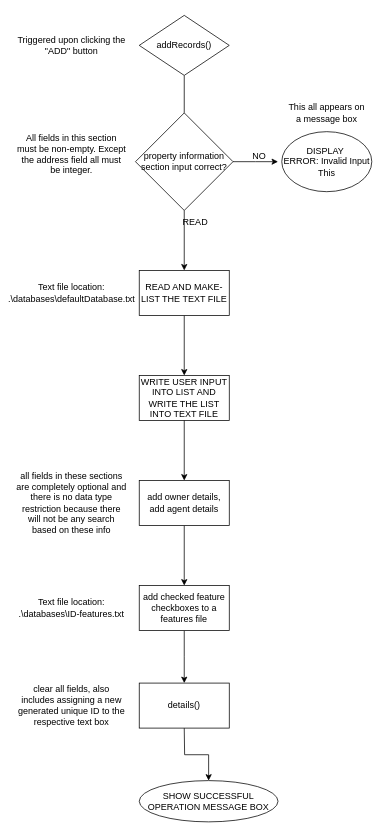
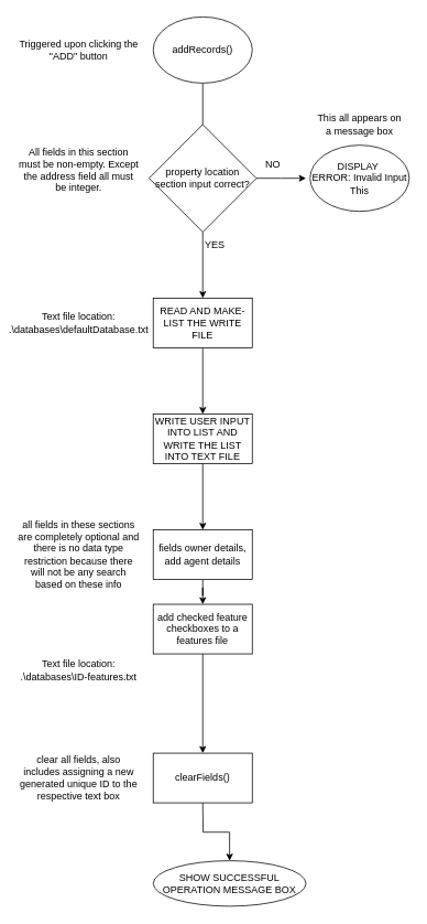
  <mxCell id="0" />
  <mxCell id="1" parent="0" />
  <mxCell id="2" value="All fields in this section must be non-empty. Except the address field all must be integer." style="text;html=1;strokeColor=none;fillColor=none;align=center;verticalAlign=middle;whiteSpace=wrap;rounded=0;" parent="1" vertex="1"><mxGeometry x="20" y="195" width="150" height="20" as="geometry" /></mxCell>
  <mxCell id="3" style="edgeStyle=orthogonalEdgeStyle;rounded=0;orthogonalLoop=1;jettySize=auto;html=1;exitX=1;exitY=0.5;exitDx=0;exitDy=0;" parent="1" source="4" edge="1"><mxGeometry relative="1" as="geometry"><mxPoint x="370" y="215" as="targetPoint" /></mxGeometry></mxCell>
- <mxCell id="4" value="&lt;span&gt;property information section input correct?&lt;/span&gt;" style="rhombus;whiteSpace=wrap;html=1;" parent="1" vertex="1"><mxGeometry x="180" y="150" width="130" height="130" as="geometry" /></mxCell>
- <mxCell id="5" value="NO" style="text;html=1;strokeColor=none;fillColor=none;align=center;verticalAlign=middle;whiteSpace=wrap;rounded=0;" parent="1" vertex="1"><mxGeometry x="325" y="198" width="40" height="20" as="geometry" /></mxCell>
+ <mxCell id="4" value="&lt;span&gt;property location section input correct?&lt;/span&gt;" style="rhombus;whiteSpace=wrap;html=1;" parent="1" vertex="1"><mxGeometry x="180" y="150" width="130" height="130" as="geometry" /></mxCell>
+ <mxCell id="5" value="NO" style="text;html=1;strokeColor=none;fillColor=none;align=center;verticalAlign=middle;whiteSpace=wrap;rounded=0;" parent="1" vertex="1"><mxGeometry x="310" y="188" width="40" height="20" as="geometry" /></mxCell>
  <mxCell id="6" value="" style="edgeStyle=orthogonalEdgeStyle;rounded=0;orthogonalLoop=1;jettySize=auto;html=1;" parent="1" edge="1"><mxGeometry relative="1" as="geometry"><mxPoint x="245" y="280" as="sourcePoint" /><mxPoint x="245" y="360" as="targetPoint" /></mxGeometry></mxCell>
  <mxCell id="7" value="" style="edgeStyle=orthogonalEdgeStyle;rounded=0;orthogonalLoop=1;jettySize=auto;html=1;" parent="1" source="8" target="10" edge="1"><mxGeometry relative="1" as="geometry" /></mxCell>
- <mxCell id="8" value="&lt;span&gt;READ AND MAKE-LIST THE TEXT FILE&lt;/span&gt;" style="whiteSpace=wrap;html=1;" parent="1" vertex="1"><mxGeometry x="185" y="360" width="120" height="60" as="geometry" /></mxCell>
+ <mxCell id="8" value="&lt;span&gt;READ AND MAKE-LIST THE WRITE FILE&lt;/span&gt;" style="whiteSpace=wrap;html=1;" parent="1" vertex="1"><mxGeometry x="185" y="360" width="120" height="60" as="geometry" /></mxCell>
  <mxCell id="9" value="" style="edgeStyle=orthogonalEdgeStyle;rounded=0;orthogonalLoop=1;jettySize=auto;html=1;" parent="1" target="12" edge="1"><mxGeometry relative="1" as="geometry"><mxPoint x="245" y="970" as="sourcePoint" /></mxGeometry></mxCell>
  <mxCell id="10" value="WRITE USER INPUT INTO LIST AND WRITE THE LIST INTO TEXT FILE" style="whiteSpace=wrap;html=1;" parent="1" vertex="1"><mxGeometry x="185" y="500" width="120" height="60" as="geometry" /></mxCell>
  <mxCell id="11" value="&lt;span&gt;DISPLAY&amp;nbsp;&lt;/span&gt;&lt;br&gt;&lt;span&gt;ERROR: Invalid Input This&lt;/span&gt;" style="ellipse;whiteSpace=wrap;html=1;" parent="1" vertex="1"><mxGeometry x="375" y="175" width="120" height="80" as="geometry" /></mxCell>
  <mxCell id="12" value="SHOW SUCCESSFUL OPERATION MESSAGE BOX" style="ellipse;whiteSpace=wrap;html=1;" parent="1" vertex="1"><mxGeometry x="185" y="1040" width="185" height="55" as="geometry" /></mxCell>
  <mxCell id="13" style="edgeStyle=orthogonalEdgeStyle;rounded=0;orthogonalLoop=1;jettySize=auto;html=1;exitX=0.5;exitY=1;exitDx=0;exitDy=0;entryX=0.5;entryY=0;entryDx=0;entryDy=0;endArrow=none;" parent="1" source="14" target="4" edge="1"><mxGeometry relative="1" as="geometry" /></mxCell>
- <mxCell id="14" value="addRecords()" style="rhombus;whiteSpace=wrap;html=1;" parent="1" vertex="1"><mxGeometry x="185" y="20" width="120" height="80" as="geometry" /></mxCell>
+ <mxCell id="14" value="addRecords()" style="ellipse;whiteSpace=wrap;html=1;" parent="1" vertex="1"><mxGeometry x="185" y="20" width="120" height="80" as="geometry" /></mxCell>
  <mxCell id="15" value="Text file location:&lt;br&gt;.\databases\defaultDatabase.txt" style="text;html=1;strokeColor=none;fillColor=none;align=center;verticalAlign=middle;whiteSpace=wrap;rounded=0;" parent="1" vertex="1"><mxGeometry x="20" y="380" width="150" height="20" as="geometry" /></mxCell>
  <mxCell id="16" value="This all appears on a message box" style="text;html=1;strokeColor=none;fillColor=none;align=center;verticalAlign=middle;whiteSpace=wrap;rounded=0;" parent="1" vertex="1"><mxGeometry x="380" y="140" width="110" height="20" as="geometry" /></mxCell>
  <mxCell id="17" value="Triggered upon clicking the &quot;ADD&quot; button" style="text;html=1;strokeColor=none;fillColor=none;align=center;verticalAlign=middle;whiteSpace=wrap;rounded=0;" parent="1" vertex="1"><mxGeometry x="20" y="50" width="150" height="20" as="geometry" /></mxCell>
- <mxCell id="18" value="READ" style="text;html=1;strokeColor=none;fillColor=none;align=center;verticalAlign=middle;whiteSpace=wrap;rounded=0;" vertex="1" parent="1"><mxGeometry x="240" y="286" width="40" height="20" as="geometry" /></mxCell>
+ <mxCell id="18" value="YES" style="text;html=1;strokeColor=none;fillColor=none;align=center;verticalAlign=middle;whiteSpace=wrap;rounded=0;" vertex="1" parent="1"><mxGeometry x="240" y="286" width="40" height="20" as="geometry" /></mxCell>
  <mxCell id="19" value="" style="edgeStyle=orthogonalEdgeStyle;rounded=0;orthogonalLoop=1;jettySize=auto;html=1;" edge="1" parent="1"><mxGeometry relative="1" as="geometry"><mxPoint x="245" y="560" as="sourcePoint" /><mxPoint x="245" y="640" as="targetPoint" /></mxGeometry></mxCell>
  <mxCell id="20" value="" style="edgeStyle=orthogonalEdgeStyle;rounded=0;orthogonalLoop=1;jettySize=auto;html=1;" edge="1" parent="1" source="21" target="23"><mxGeometry relative="1" as="geometry" /></mxCell>
- <mxCell id="21" value="&lt;span&gt;add owner details, add agent details&lt;/span&gt;" style="whiteSpace=wrap;html=1;" vertex="1" parent="1"><mxGeometry x="185" y="640" width="120" height="60" as="geometry" /></mxCell>
+ <mxCell id="21" value="&lt;span&gt;fields owner details, add agent details&lt;/span&gt;" style="whiteSpace=wrap;html=1;" vertex="1" parent="1"><mxGeometry x="185" y="640" width="120" height="60" as="geometry" /></mxCell>
  <mxCell id="22" style="edgeStyle=orthogonalEdgeStyle;rounded=0;orthogonalLoop=1;jettySize=auto;html=1;exitX=0.5;exitY=1;exitDx=0;exitDy=0;" edge="1" parent="1" source="23"><mxGeometry relative="1" as="geometry"><mxPoint x="245" y="910" as="targetPoint" /></mxGeometry></mxCell>
- <mxCell id="23" value="add checked feature checkboxes to a features file" style="whiteSpace=wrap;html=1;" vertex="1" parent="1"><mxGeometry x="185" y="780" width="120" height="60" as="geometry" /></mxCell>
+ <mxCell id="23" value="add checked feature checkboxes to a features file" style="whiteSpace=wrap;html=1;" vertex="1" parent="1"><mxGeometry x="185" y="730" width="120" height="60" as="geometry" /></mxCell>
  <mxCell id="24" value="Text file location:&lt;br&gt;.\databases\ID-features.txt" style="text;html=1;strokeColor=none;fillColor=none;align=center;verticalAlign=middle;whiteSpace=wrap;rounded=0;" vertex="1" parent="1"><mxGeometry x="20" y="800" width="150" height="20" as="geometry" /></mxCell>
  <mxCell id="25" value="all fields in these sections are completely optional and there is no data type restriction because there will not be any search based on these info" style="text;html=1;strokeColor=none;fillColor=none;align=center;verticalAlign=middle;whiteSpace=wrap;rounded=0;" vertex="1" parent="1"><mxGeometry x="20" y="660" width="150" height="20" as="geometry" /></mxCell>
- <mxCell id="26" value="details()" style="whiteSpace=wrap;html=1;" vertex="1" parent="1"><mxGeometry x="185" y="910" width="120" height="60" as="geometry" /></mxCell>
+ <mxCell id="26" value="clearFields()" style="whiteSpace=wrap;html=1;" vertex="1" parent="1"><mxGeometry x="185" y="910" width="120" height="60" as="geometry" /></mxCell>
  <mxCell id="27" value="clear all fields, also includes assigning a new generated unique ID to the respective text box" style="text;html=1;strokeColor=none;fillColor=none;align=center;verticalAlign=middle;whiteSpace=wrap;rounded=0;" vertex="1" parent="1"><mxGeometry x="20" y="930" width="150" height="20" as="geometry" /></mxCell>
